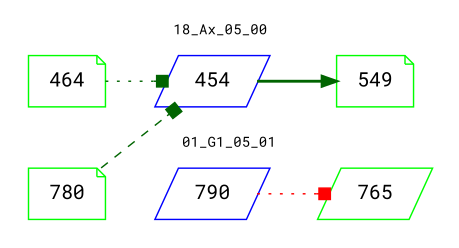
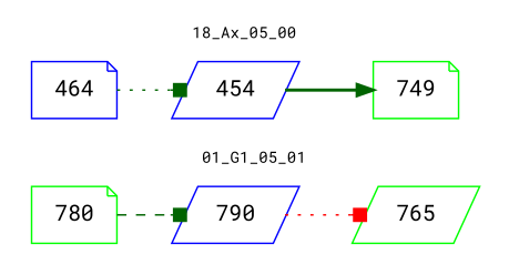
  digraph {
    fontname="Roboto Mono"
    rankdir=LR
    node [color=green fontname="Roboto Mono" shape=note]
    edge [arrowhead=box color=darkgreen fontname="Roboto Mono" style=dotted]
-   n1 [label=464]
+   n1 [color=blue label=464]
    n2 [color=blue label=454 shape=parallelogram]
-   n3 [label=549]
+   n3 [label=749]
    n4 [label=780]
    n5 [color=blue label=790 shape=parallelogram]
    n6 [label=765 shape=parallelogram]
    subgraph cluster_1 {
      color=white
      fontsize=10
      label="18_Ax_05_00"
      n1
      n2
      n3
    }
    subgraph cluster_2 {
      color=white
      fontsize=10
      label="01_G1_05_01"
      n4
      n5
      n6
    }
    n1 -> n2
    n2 -> n3 [arrowhead=normal style=bold]
-   n4 -> n2 [style=dashed]
+   n4 -> n5 [style=dashed]
    n5 -> n6 [color=red]
  }
